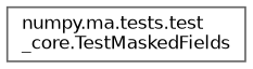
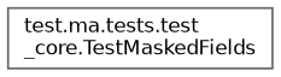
  digraph {
    rankdir=TB
-   n1 [color=grey40 fillcolor=white fontname=Helvetica fontsize=10 height=0.2 label="numpy.ma.tests.test\l_core.TestMaskedFields" shape=box style=filled width=0.4]
+   n1 [color=grey40 fillcolor=white fontname=Helvetica fontsize=10 height=0.2 label="test.ma.tests.test\l_core.TestMaskedFields" shape=box style=filled width=0.4]
  }
